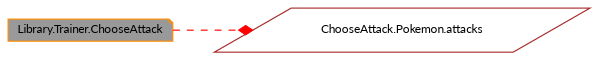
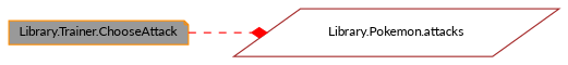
  digraph {
    rankdir=LR
    fontname=Lato
    node [fontname=Lato fontsize=10 style=filled]
    n1 [color=darkorange fillcolor=grey60 fontcolor=black height=0.2 label="Library.Trainer.ChooseAttack" shape=note width=0.4]
-   n2 [color=brown fillcolor=white height=0.2 label="ChooseAttack.Pokemon.attacks" shape=parallelogram width=0.4]
+   n2 [color=brown fillcolor=white height=0.2 label="Library.Pokemon.attacks" shape=parallelogram width=0.4]
    n1 -> n2 [color=red fontname=Lato fontsize=10 labelfontname=Helvetica labelfontsize=10 style=dashed arrowhead=diamond]
  }
